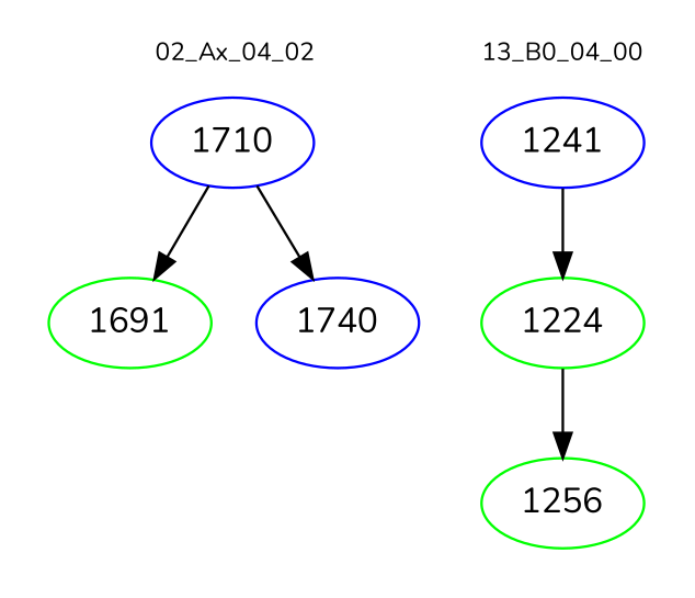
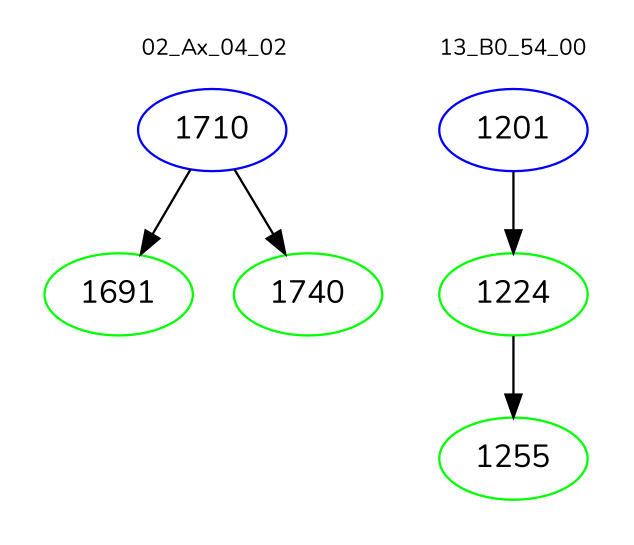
  digraph {
    fontname=Nunito
    node [color=green fontname=Nunito]
    edge [color=black fontname=Nunito]
    n1 [color=blue label=1710]
    n2 [label=1691]
-   n3 [color=blue label=1740]
-   n4 [color=blue label=1241]
+   n3 [label=1740]
+   n4 [color=blue label=1201]
    n5 [label=1224]
-   n6 [label=1256]
+   n6 [label=1255]
    subgraph cluster_1 {
      color=white
      fontsize=10
      label="02_Ax_04_02"
      n1
      n2
      n3
    }
    subgraph cluster_2 {
      color=white
      fontsize=10
-     label="13_B0_04_00"
+     label="13_B0_54_00"
      n4
      n5
      n6
    }
    n1 -> n2
    n1 -> n3
    n4 -> n5
    n5 -> n6
  }
